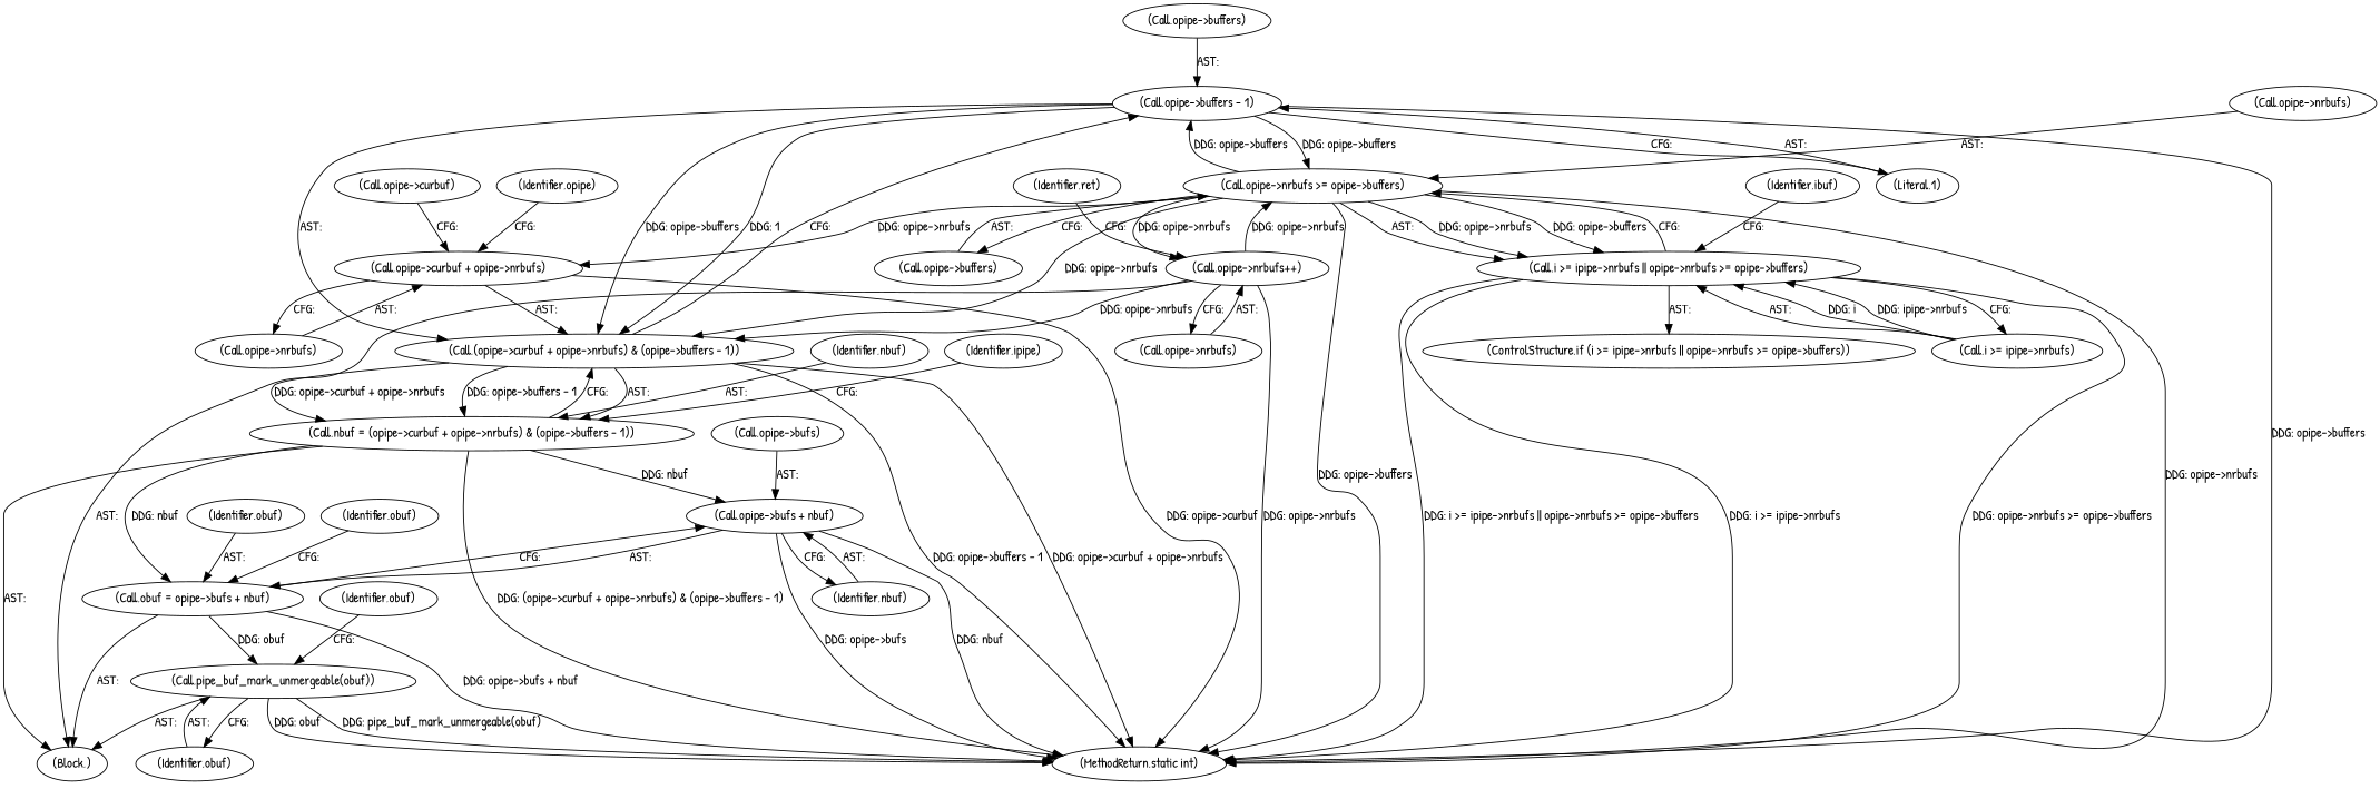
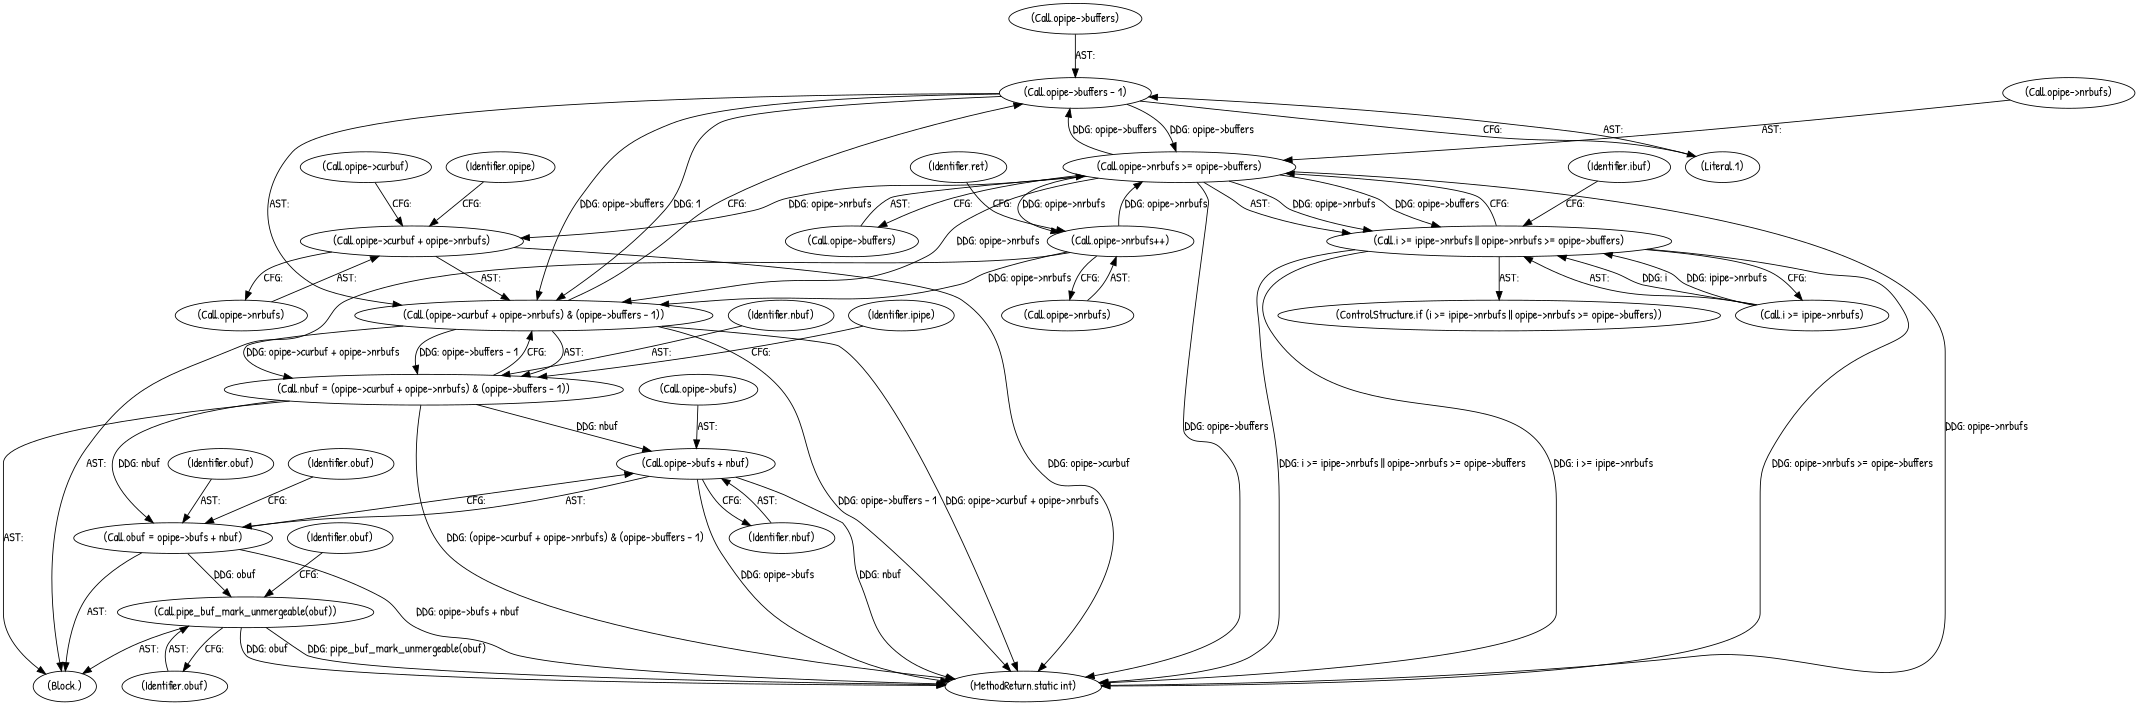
  digraph {
    fontname="Patrick Hand"
    node [fontname="Patrick Hand"]
    edge [fontname="Patrick Hand"]
    n1 [label="(Call,opipe->buffers - 1)"]
    n2 [label="(Call,opipe->nrbufs >= opipe->buffers)"]
    n3 [label="(Call,(opipe->curbuf + opipe->nrbufs) & (opipe->buffers - 1))"]
    n4 [label="(MethodReturn,static int)"]
    n5 [label="(Literal,1)"]
    n6 [label="(Call,opipe->nrbufs++)"]
    n7 [label="(Call,i >= ipipe->nrbufs || opipe->nrbufs >= opipe->buffers)"]
    n8 [label="(Call,opipe->curbuf + opipe->nrbufs)"]
    n9 [label="(Call,opipe->buffers)"]
    n10 [label="(Call,nbuf = (opipe->curbuf + opipe->nrbufs) & (opipe->buffers - 1))"]
    n11 [label="(Call,opipe->nrbufs)"]
    n12 [label="(Block,)"]
    n13 [label="(ControlStructure,if (i >= ipipe->nrbufs || opipe->nrbufs >= opipe->buffers))"]
    n14 [label="(Call,i >= ipipe->nrbufs)"]
    n15 [label="(Call,opipe->nrbufs)"]
    n16 [label="(Call,obuf = opipe->bufs + nbuf)"]
    n17 [label="(Call,opipe->bufs + nbuf)"]
    n18 [label="(Call,pipe_buf_mark_unmergeable(obuf))"]
    n19 [label="(Identifier,nbuf)"]
    n20 [label="(Identifier,obuf)"]
    n21 [label="(Call,opipe->bufs)"]
    n22 [label="(Identifier,obuf)"]
    n23 [label="(Identifier,ibuf)"]
    n24 [label="(Call,opipe->buffers)"]
    n25 [label="(Identifier,opipe)"]
    n26 [label="(Identifier,ret)"]
    n27 [label="(Identifier,obuf)"]
    n28 [label="(Call,opipe->curbuf)"]
    n29 [label="(Identifier,nbuf)"]
    n30 [label="(Identifier,obuf)"]
    n31 [label="(Call,opipe->nrbufs)"]
    n32 [label="(Identifier,ipipe)"]
    n1 -> n2 [label="DDG: opipe->buffers"]
    n1 -> n3 [label="AST: "]
    n1 -> n3 [label="DDG: opipe->buffers"]
    n1 -> n3 [label="DDG: 1"]
-   n1 -> n4 [label="DDG: opipe->buffers"]
    n1 -> n5 [label="CFG: "]
    n2 -> n1 [label="DDG: opipe->buffers"]
    n2 -> n3 [label="DDG: opipe->nrbufs"]
    n2 -> n4 [label="DDG: opipe->buffers"]
    n2 -> n4 [label="DDG: opipe->nrbufs"]
    n2 -> n6 [label="DDG: opipe->nrbufs"]
    n2 -> n7 [label="AST: "]
    n2 -> n7 [label="DDG: opipe->nrbufs"]
    n2 -> n7 [label="DDG: opipe->buffers"]
    n2 -> n8 [label="DDG: opipe->nrbufs"]
    n2 -> n9 [label="CFG: "]
    n3 -> n1 [label="CFG: "]
    n3 -> n4 [label="DDG: opipe->curbuf + opipe->nrbufs"]
    n3 -> n4 [label="DDG: opipe->buffers - 1"]
    n3 -> n10 [label="AST: "]
    n3 -> n10 [label="DDG: opipe->curbuf + opipe->nrbufs"]
    n3 -> n10 [label="DDG: opipe->buffers - 1"]
    n5 -> n1 [label="AST: "]
    n6 -> n2 [label="DDG: opipe->nrbufs"]
    n6 -> n3 [label="DDG: opipe->nrbufs"]
-   n6 -> n4 [label="DDG: opipe->nrbufs"]
    n6 -> n11 [label="CFG: "]
    n6 -> n12 [label="AST: "]
    n7 -> n2 [label="CFG: "]
    n7 -> n4 [label="DDG: i >= ipipe->nrbufs"]
    n7 -> n4 [label="DDG: opipe->nrbufs >= opipe->buffers"]
    n7 -> n4 [label="DDG: i >= ipipe->nrbufs || opipe->nrbufs >= opipe->buffers"]
    n7 -> n13 [label="AST: "]
    n7 -> n14 [label="CFG: "]
    n8 -> n3 [label="AST: "]
    n8 -> n4 [label="DDG: opipe->curbuf"]
    n8 -> n15 [label="CFG: "]
    n9 -> n2 [label="AST: "]
    n10 -> n3 [label="CFG: "]
    n10 -> n4 [label="DDG: (opipe->curbuf + opipe->nrbufs) & (opipe->buffers - 1)"]
    n10 -> n12 [label="AST: "]
    n10 -> n16 [label="DDG: nbuf"]
    n10 -> n17 [label="DDG: nbuf"]
    n11 -> n6 [label="AST: "]
    n14 -> n7 [label="AST: "]
    n14 -> n7 [label="DDG: i"]
    n14 -> n7 [label="DDG: ipipe->nrbufs"]
    n15 -> n8 [label="AST: "]
    n16 -> n4 [label="DDG: opipe->bufs + nbuf"]
    n16 -> n12 [label="AST: "]
    n16 -> n17 [label="CFG: "]
    n16 -> n18 [label="DDG: obuf"]
    n17 -> n4 [label="DDG: opipe->bufs"]
    n17 -> n4 [label="DDG: nbuf"]
    n17 -> n16 [label="AST: "]
    n17 -> n19 [label="CFG: "]
    n18 -> n4 [label="DDG: obuf"]
    n18 -> n4 [label="DDG: pipe_buf_mark_unmergeable(obuf)"]
    n18 -> n12 [label="AST: "]
    n18 -> n20 [label="CFG: "]
    n19 -> n17 [label="AST: "]
    n20 -> n18 [label="AST: "]
    n21 -> n17 [label="AST: "]
    n22 -> n18 [label="CFG: "]
    n23 -> n7 [label="CFG: "]
    n24 -> n1 [label="AST: "]
    n25 -> n8 [label="CFG: "]
    n26 -> n6 [label="CFG: "]
    n27 -> n16 [label="CFG: "]
    n28 -> n8 [label="CFG: "]
    n29 -> n10 [label="AST: "]
    n30 -> n16 [label="AST: "]
    n31 -> n2 [label="AST: "]
    n32 -> n10 [label="CFG: "]
  }
